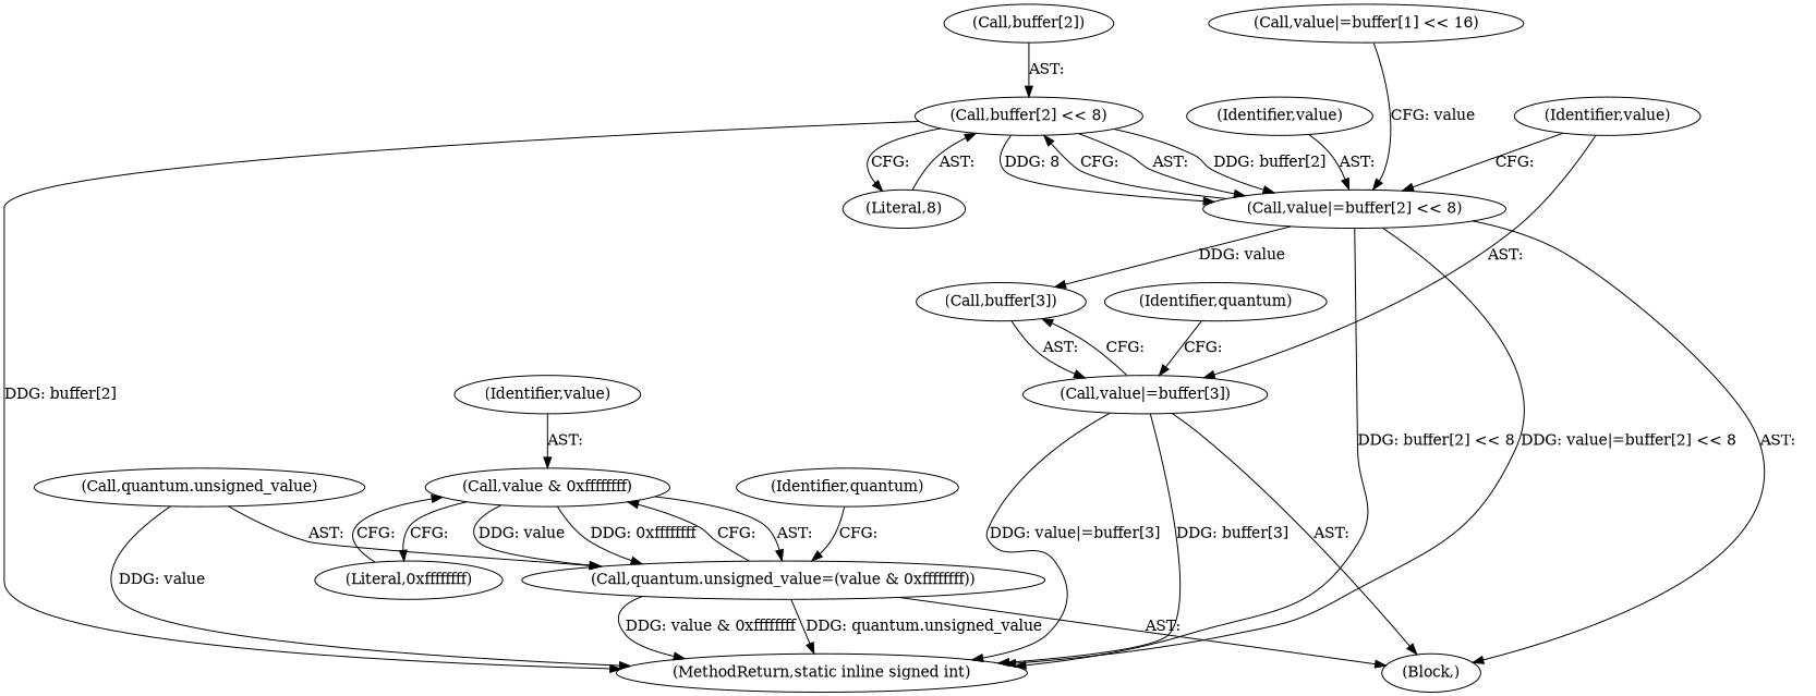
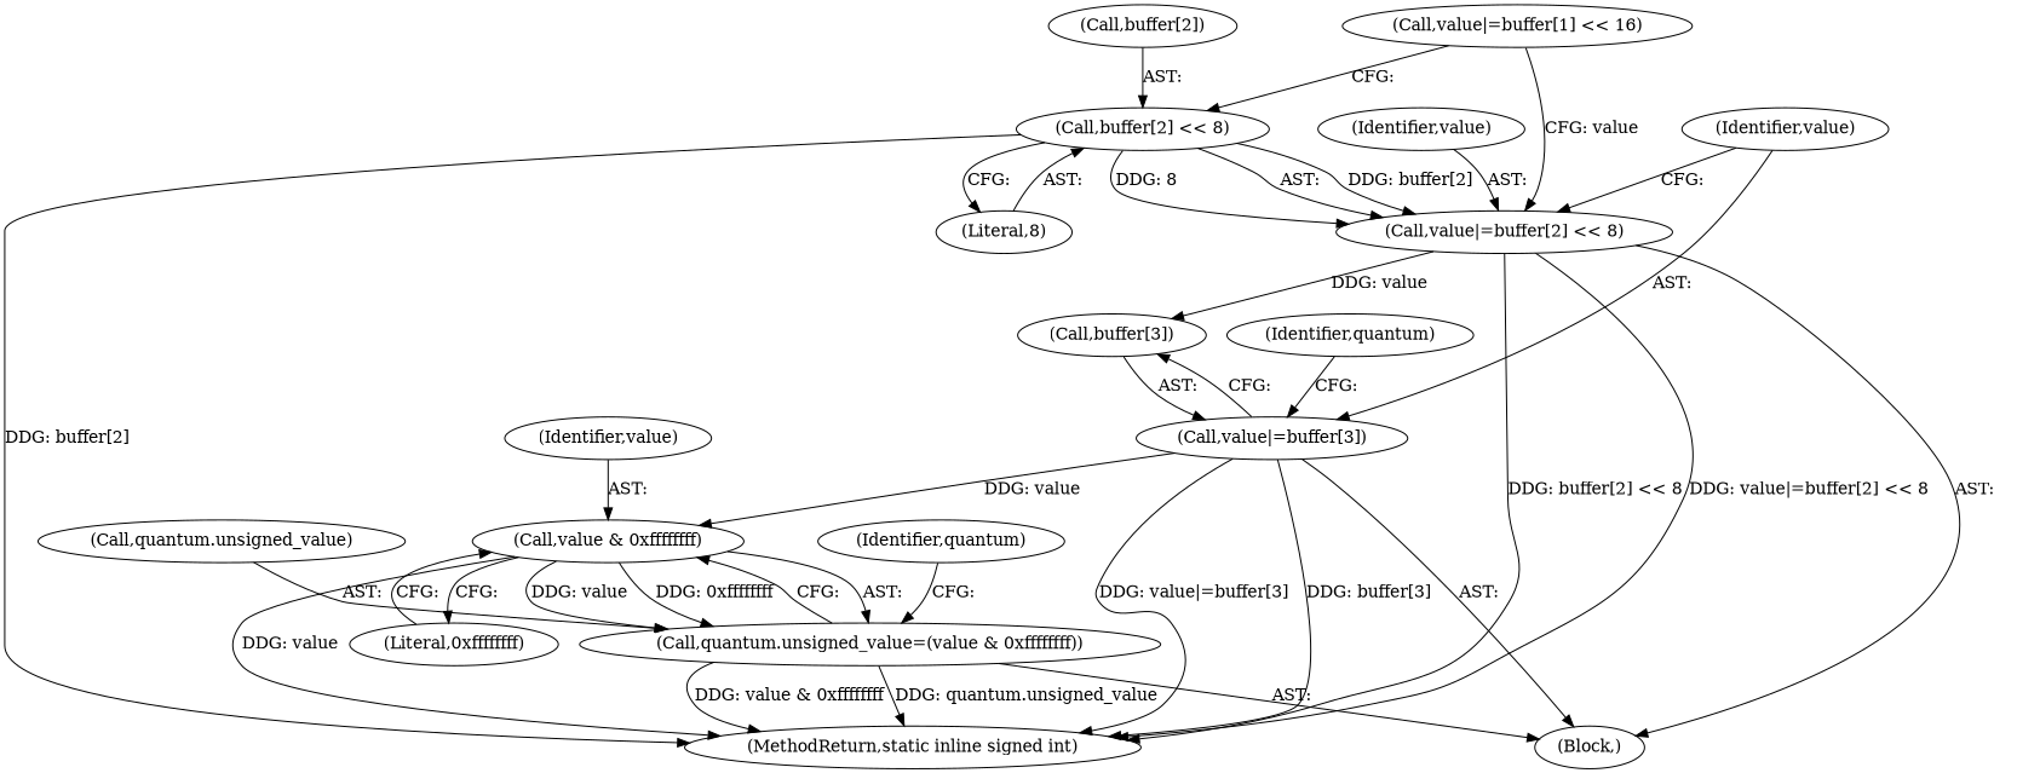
  digraph {
    n1 [label="(Call,buffer[2] << 8)"]
    n2 [label="(Call,value|=buffer[2] << 8)"]
    n3 [label="(Literal,8)"]
    n4 [label="(MethodReturn,static inline signed int)"]
    n5 [label="(Block,)"]
    n6 [label="(Call,buffer[3])"]
    n7 [label="(Call,value|=buffer[3])"]
    n8 [label="(Call,value & 0xffffffff)"]
    n9 [label="(Call,quantum.unsigned_value=(value & 0xffffffff))"]
    n10 [label="(Literal,0xffffffff)"]
    n11 [label="(Identifier,value)"]
    n12 [label="(Call,quantum.unsigned_value)"]
    n13 [label="(Call,buffer[2])"]
    n14 [label="(Identifier,value)"]
    n15 [label="(Identifier,quantum)"]
    n16 [label="(Identifier,quantum)"]
    n17 [label="(Call,value|=buffer[1] << 16)"]
    n18 [label="(Identifier,value)"]
    n1 -> n2 [label="AST: "]
    n1 -> n2 [label="DDG: buffer[2]"]
    n1 -> n2 [label="DDG: 8"]
    n1 -> n3 [label="CFG: "]
    n1 -> n4 [label="DDG: buffer[2]"]
-   n2 -> n1 [label="CFG: "]
+   n17 -> n1 [label="CFG: "]
    n2 -> n4 [label="DDG: buffer[2] << 8"]
    n2 -> n4 [label="DDG: value|=buffer[2] << 8"]
    n2 -> n5 [label="AST: "]
    n2 -> n6 [label="DDG: value"]
    n3 -> n1 [label="AST: "]
    n6 -> n7 [label="AST: "]
    n7 -> n4 [label="DDG: value|=buffer[3]"]
    n7 -> n4 [label="DDG: buffer[3]"]
    n7 -> n5 [label="AST: "]
    n7 -> n6 [label="CFG: "]
-   n12 -> n4 [label="DDG: value"]
+   n7 -> n8 [label="DDG: value"]
+   n8 -> n4 [label="DDG: value"]
    n8 -> n9 [label="AST: "]
    n8 -> n9 [label="DDG: value"]
    n8 -> n9 [label="DDG: 0xffffffff"]
    n8 -> n10 [label="CFG: "]
    n9 -> n4 [label="DDG: quantum.unsigned_value"]
    n9 -> n4 [label="DDG: value & 0xffffffff"]
    n9 -> n5 [label="AST: "]
    n9 -> n8 [label="CFG: "]
    n10 -> n8 [label="CFG: "]
    n11 -> n2 [label="CFG: "]
    n11 -> n7 [label="AST: "]
    n12 -> n9 [label="AST: "]
    n13 -> n1 [label="AST: "]
    n14 -> n8 [label="AST: "]
    n15 -> n9 [label="CFG: "]
    n16 -> n7 [label="CFG: "]
    n17 -> n2 [label="CFG: value"]
    n18 -> n2 [label="AST: "]
  }
